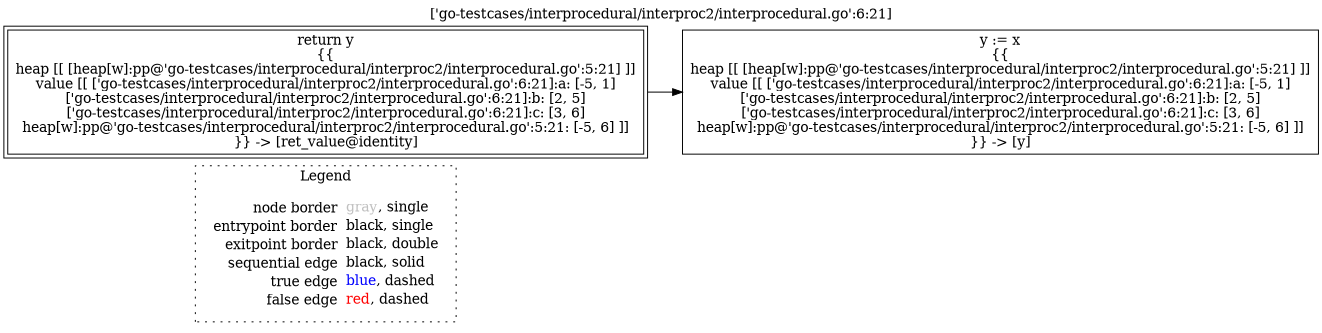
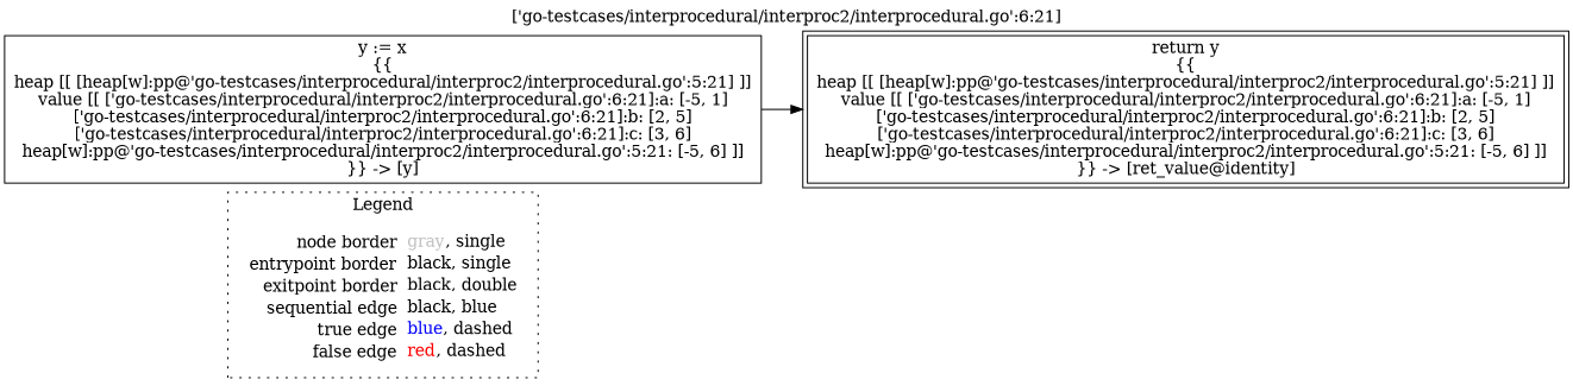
  digraph {
    label="['go-testcases/interprocedural/interproc2/interprocedural.go':6:21]"
    labelloc=t
    rankdir=LR
    node [shape=rect color=black]
-   n1 [label=<<table border="0" cellpadding="2" cellspacing="0" cellborder="0"><tr><td align="right">node border&nbsp;</td><td align="left"><font color="gray">gray</font>, single</td></tr><tr><td align="right">entrypoint border&nbsp;</td><td align="left"><font color="black">black</font>, single</td></tr><tr><td align="right">exitpoint border&nbsp;</td><td align="left"><font color="black">black</font>, double</td></tr><tr><td align="right">sequential edge&nbsp;</td><td align="left"><font color="black">black</font>, solid</td></tr><tr><td align="right">true edge&nbsp;</td><td align="left"><font color="blue">blue</font>, dashed</td></tr><tr><td align="right">false edge&nbsp;</td><td align="left"><font color="red">red</font>, dashed</td></tr></table>> shape=plaintext color=""]
+   n1 [label=<<table border="0" cellpadding="2" cellspacing="0" cellborder="0"><tr><td align="right">node border&nbsp;</td><td align="left"><font color="gray">gray</font>, single</td></tr><tr><td align="right">entrypoint border&nbsp;</td><td align="left"><font color="black">black</font>, single</td></tr><tr><td align="right">exitpoint border&nbsp;</td><td align="left"><font color="black">black</font>, double</td></tr><tr><td align="right">sequential edge&nbsp;</td><td align="left"><font color="black">black</font>, blue</td></tr><tr><td align="right">true edge&nbsp;</td><td align="left"><font color="blue">blue</font>, dashed</td></tr><tr><td align="right">false edge&nbsp;</td><td align="left"><font color="red">red</font>, dashed</td></tr></table>> shape=plaintext color=""]
    n2 [label=<y := x<BR/>{{<BR/>heap [[ [heap[w]:pp@'go-testcases/interprocedural/interproc2/interprocedural.go':5:21] ]]<BR/>value [[ ['go-testcases/interprocedural/interproc2/interprocedural.go':6:21]:a: [-5, 1]<BR/>['go-testcases/interprocedural/interproc2/interprocedural.go':6:21]:b: [2, 5]<BR/>['go-testcases/interprocedural/interproc2/interprocedural.go':6:21]:c: [3, 6]<BR/>heap[w]:pp@'go-testcases/interprocedural/interproc2/interprocedural.go':5:21: [-5, 6] ]]<BR/>}} -&gt; [y]>]
    n3 [label=<return y<BR/>{{<BR/>heap [[ [heap[w]:pp@'go-testcases/interprocedural/interproc2/interprocedural.go':5:21] ]]<BR/>value [[ ['go-testcases/interprocedural/interproc2/interprocedural.go':6:21]:a: [-5, 1]<BR/>['go-testcases/interprocedural/interproc2/interprocedural.go':6:21]:b: [2, 5]<BR/>['go-testcases/interprocedural/interproc2/interprocedural.go':6:21]:c: [3, 6]<BR/>heap[w]:pp@'go-testcases/interprocedural/interproc2/interprocedural.go':5:21: [-5, 6] ]]<BR/>}} -&gt; [ret_value@identity]> peripheries=2]
    subgraph cluster_1 {
      label=Legend
      style=dotted
      n1
    }
-   n3 -> n2 [color=black]
+   n2 -> n3 [color=black]
  }
